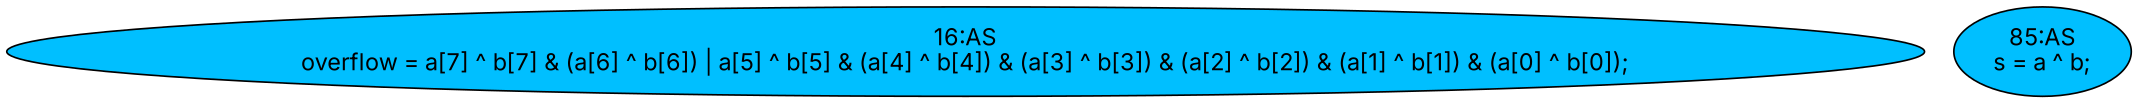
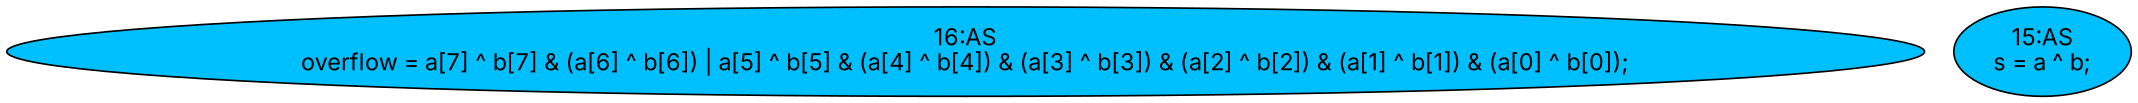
  strict digraph {
    fontname=Inter
    node [fillcolor=deepskyblue statements="[]" style=filled typ=Assign fontname=Inter]
    n1 [ast="<pyverilog.vparser.ast.Assign object at 0x7f69708d8810>" def_var="['overflow']" label="16:AS\noverflow = a[7] ^ b[7] & (a[6] ^ b[6]) | a[5] ^ b[5] & (a[4] ^ b[4]) & (a[3] ^ b[3]) & (a[2] ^ b[2]) & (a[1] ^ b[1]) & (a[0] ^ b[0]);" use_var="['a', 'b', 'a', 'b', 'a', 'b', 'a', 'b', 'a', 'b', 'a', 'b', 'a', 'b', 'a', 'b']"]
-   n2 [ast="<pyverilog.vparser.ast.Assign object at 0x7f69709d6950>" def_var="['s']" label="85:AS\ns = a ^ b;" use_var="['a', 'b']"]
+   n2 [ast="<pyverilog.vparser.ast.Assign object at 0x7f69709d6950>" def_var="['s']" label="15:AS\ns = a ^ b;" use_var="['a', 'b']"]
  }
